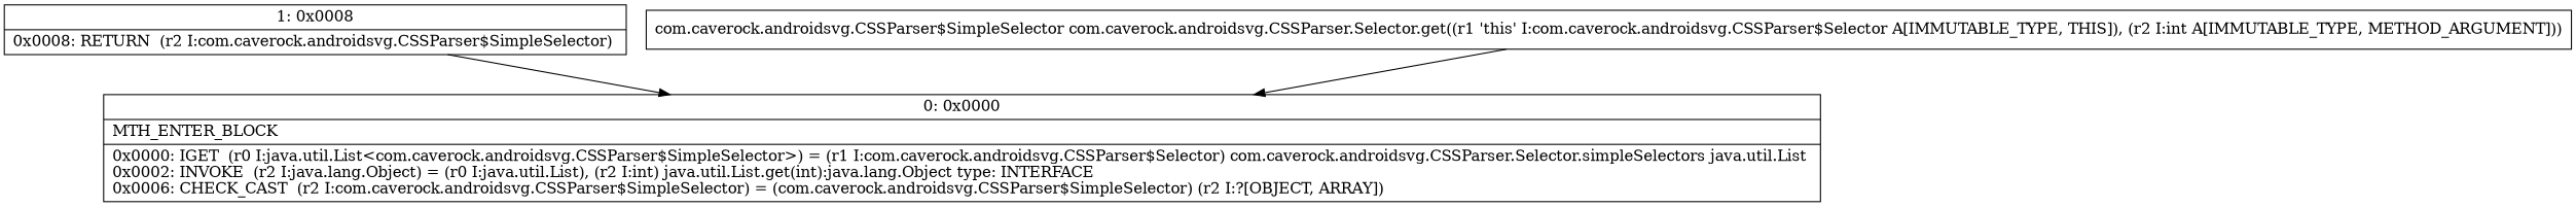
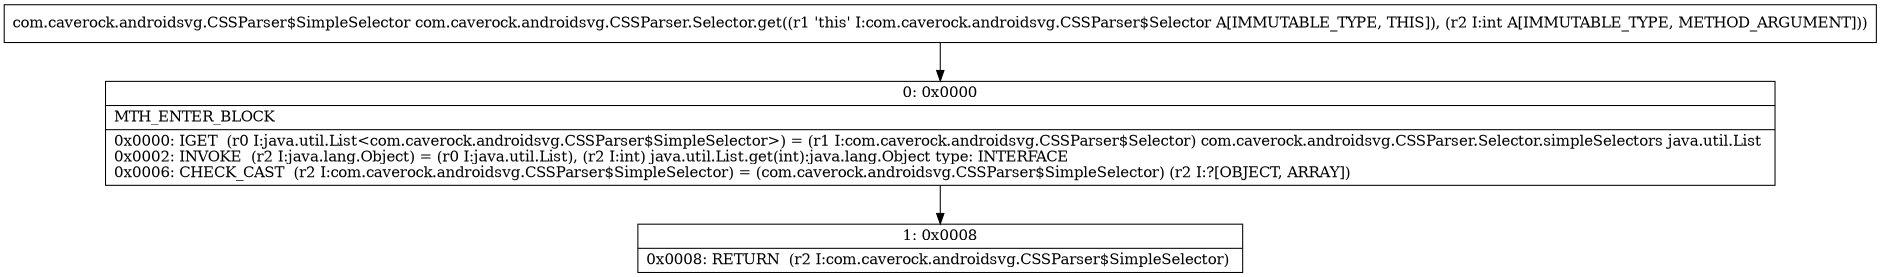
  digraph {
    node [shape=record]
    n1 [label="{0\:\ 0x0000|MTH_ENTER_BLOCK\l|0x0000: IGET  (r0 I:java.util.List\<com.caverock.androidsvg.CSSParser$SimpleSelector\>) = (r1 I:com.caverock.androidsvg.CSSParser$Selector) com.caverock.androidsvg.CSSParser.Selector.simpleSelectors java.util.List \l0x0002: INVOKE  (r2 I:java.lang.Object) = (r0 I:java.util.List), (r2 I:int) java.util.List.get(int):java.lang.Object type: INTERFACE \l0x0006: CHECK_CAST  (r2 I:com.caverock.androidsvg.CSSParser$SimpleSelector) = (com.caverock.androidsvg.CSSParser$SimpleSelector) (r2 I:?[OBJECT, ARRAY]) \l}"]
    n2 [label="{1\:\ 0x0008|0x0008: RETURN  (r2 I:com.caverock.androidsvg.CSSParser$SimpleSelector) \l}"]
    n3 [label="{com.caverock.androidsvg.CSSParser$SimpleSelector com.caverock.androidsvg.CSSParser.Selector.get((r1 'this' I:com.caverock.androidsvg.CSSParser$Selector A[IMMUTABLE_TYPE, THIS]), (r2 I:int A[IMMUTABLE_TYPE, METHOD_ARGUMENT])) }"]
-   n2 -> n1
+   n1 -> n2
    n3 -> n1
  }
